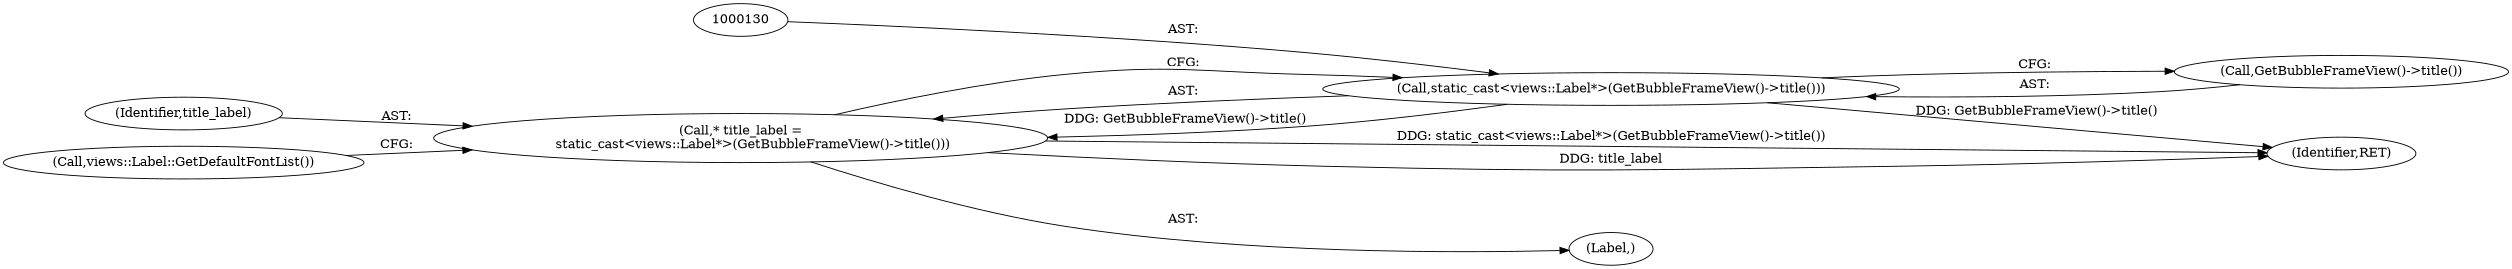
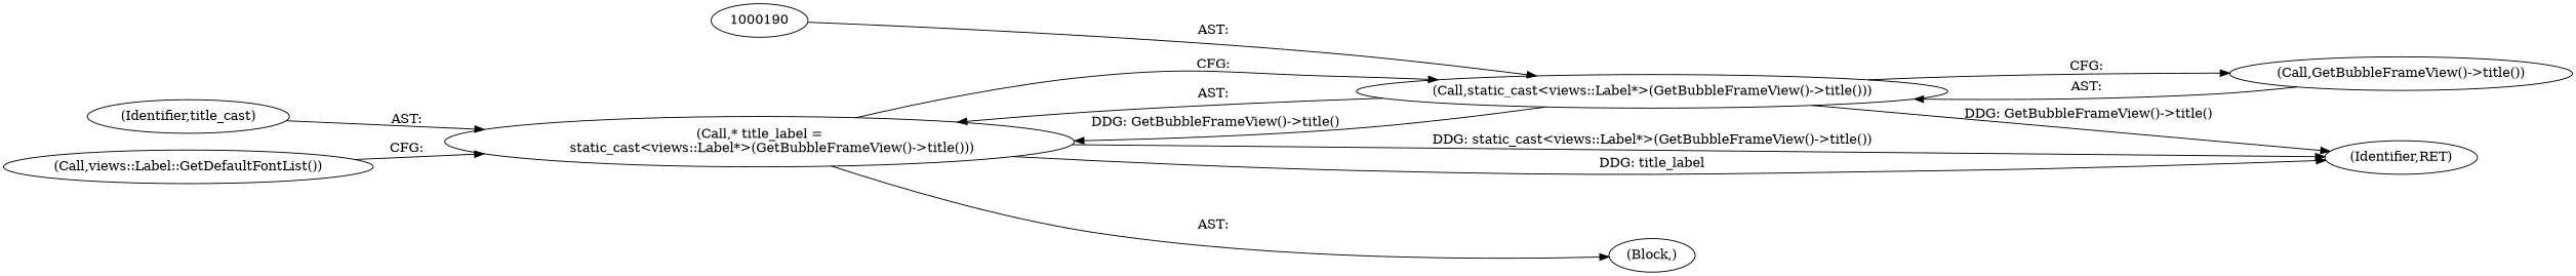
  digraph {
    rankdir=LR
    n1 [label="(Call,* title_label =\n      static_cast<views::Label*>(GetBubbleFrameView()->title()))"]
    n2 [label="(Call,static_cast<views::Label*>(GetBubbleFrameView()->title()))"]
    n3 [label="(Identifier,RET)"]
-   n4 [label="(Label,)"]
+   n4 [label="(Block,)"]
    n5 [label="(Call,GetBubbleFrameView()->title())"]
-   n6 [label="(Identifier,title_label)"]
+   n6 [label="(Identifier,title_cast)"]
    n7 [label="(Call,views::Label::GetDefaultFontList())"]
-   1000190 [label=1000130]
+   1000190
    n1 -> n2 [label="CFG: "]
    n1 -> n3 [label="DDG: static_cast<views::Label*>(GetBubbleFrameView()->title())"]
    n1 -> n3 [label="DDG: title_label"]
    n1 -> n4 [label="AST: "]
    n2 -> n1 [label="AST: "]
    n2 -> n1 [label="DDG: GetBubbleFrameView()->title()"]
    n2 -> n3 [label="DDG: GetBubbleFrameView()->title()"]
    n2 -> n5 [label="CFG: "]
    n5 -> n2 [label="AST: "]
    n6 -> n1 [label="AST: "]
    n7 -> n1 [label="CFG: "]
    1000190 -> n2 [label="AST: "]
  }
